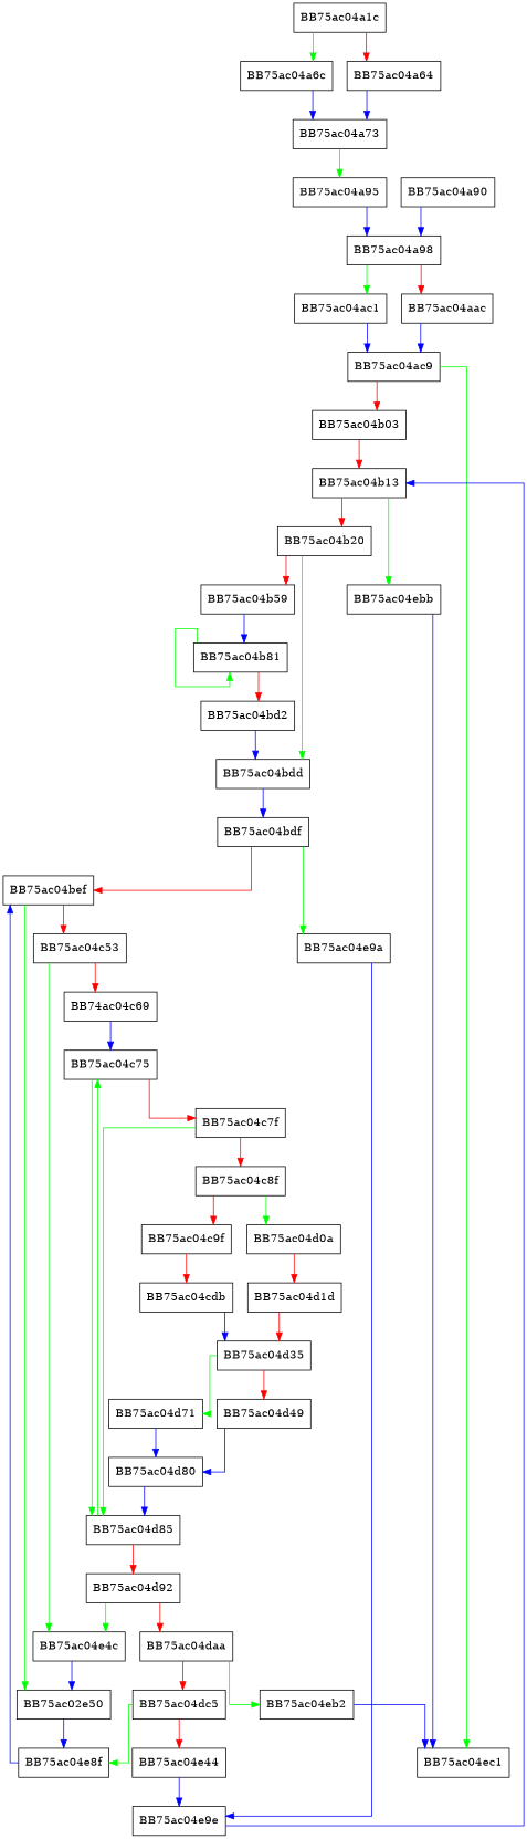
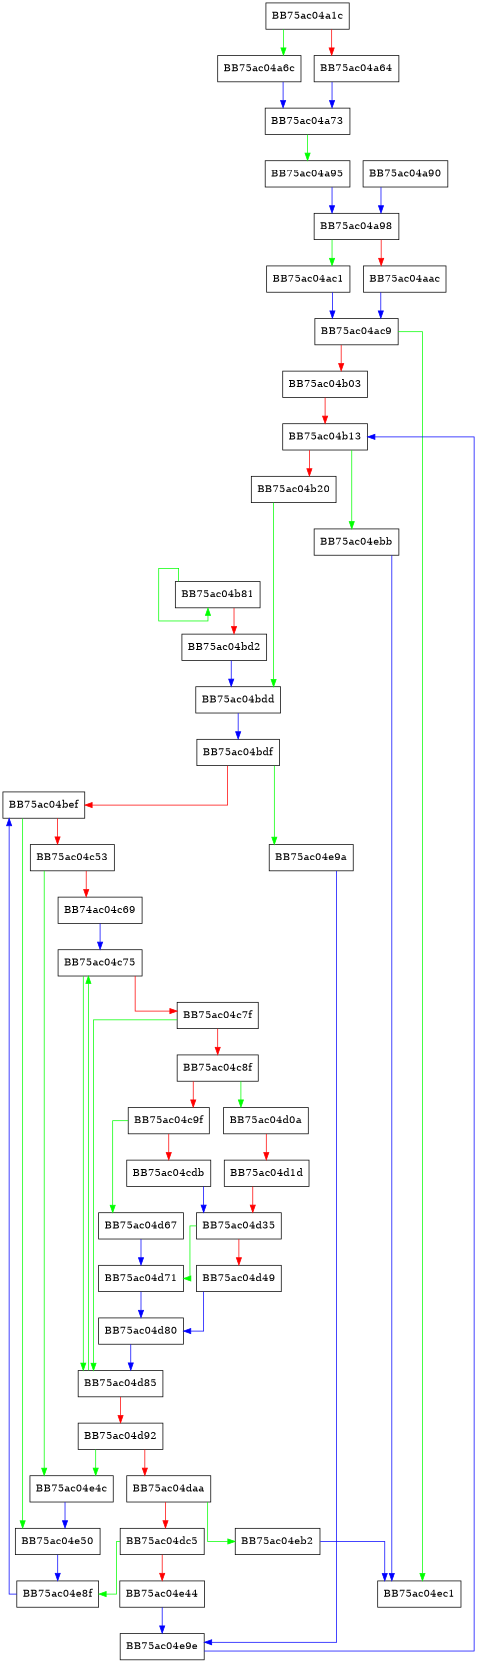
  digraph {
    splines=ortho
    node [shape=box]
    edge [color=blue]
    BB75ac04a1c
    BB75ac04a6c
    BB75ac04a64
    BB75ac04a73
    BB75ac04a95
    BB75ac04a98
    BB75ac04a90
    BB75ac04ac1
    BB75ac04aac
    BB75ac04ac9
    BB75ac04ec1
    BB75ac04b03
    BB75ac04b13
    BB75ac04ebb
    BB75ac04b20
    BB75ac04bdd
-   BB75ac04b59
    BB75ac04bdf
    BB75ac04b81
    BB75ac04e9a
    BB75ac04bef
    BB75ac04bd2
    BB75ac04e9e
-   BB75ac04e50 [label=BB75ac02e50]
+   BB75ac04e50
    BB75ac04c53
    BB75ac04e8f
    BB75ac04e4c
    n28 [label=BB74ac04c69]
    BB75ac04c75
    BB75ac04d85
    BB75ac04c7f
    BB75ac04d92
    BB75ac04c8f
    BB75ac04daa
    BB75ac04d0a
    BB75ac04c9f
    BB75ac04d1d
+   BB75ac04d67
    BB75ac04cdb
    BB75ac04d71
    BB75ac04d35
    BB75ac04d80
    BB75ac04d49
    BB75ac04eb2
    BB75ac04dc5
    BB75ac04e44
    BB75ac04a1c -> BB75ac04a6c [color=green]
    BB75ac04a1c -> BB75ac04a64 [color=red]
    BB75ac04a6c -> BB75ac04a73
    BB75ac04a64 -> BB75ac04a73
    BB75ac04a73 -> BB75ac04a95 [color=green]
    BB75ac04a95 -> BB75ac04a98
    BB75ac04a98 -> BB75ac04ac1 [color=green]
    BB75ac04a98 -> BB75ac04aac [color=red]
    BB75ac04a90 -> BB75ac04a98
    BB75ac04ac1 -> BB75ac04ac9
    BB75ac04aac -> BB75ac04ac9
    BB75ac04ac9 -> BB75ac04ec1 [color=green]
    BB75ac04ac9 -> BB75ac04b03 [color=red]
    BB75ac04b03 -> BB75ac04b13 [color=red]
    BB75ac04b13 -> BB75ac04ebb [color=green]
    BB75ac04b13 -> BB75ac04b20 [color=red]
    BB75ac04ebb -> BB75ac04ec1
    BB75ac04b20 -> BB75ac04bdd [color=green]
-   BB75ac04b20 -> BB75ac04b59 [color=red]
    BB75ac04bdd -> BB75ac04bdf
-   BB75ac04b59 -> BB75ac04b81
    BB75ac04bdf -> BB75ac04e9a [color=green]
    BB75ac04bdf -> BB75ac04bef [color=red]
    BB75ac04b81 -> BB75ac04b81 [color=green]
    BB75ac04b81 -> BB75ac04bd2 [color=red]
    BB75ac04e9a -> BB75ac04e9e
    BB75ac04bef -> BB75ac04e50 [color=green]
    BB75ac04bef -> BB75ac04c53 [color=red]
    BB75ac04bd2 -> BB75ac04bdd
    BB75ac04e9e -> BB75ac04b13
    BB75ac04e50 -> BB75ac04e8f
    BB75ac04c53 -> BB75ac04e4c [color=green]
    BB75ac04c53 -> n28 [color=red]
    BB75ac04e8f -> BB75ac04bef
    BB75ac04e4c -> BB75ac04e50
    n28 -> BB75ac04c75
    BB75ac04c75 -> BB75ac04d85 [color=green]
    BB75ac04c75 -> BB75ac04c7f [color=red]
    BB75ac04d85 -> BB75ac04c75 [color=green]
    BB75ac04d85 -> BB75ac04d92 [color=red]
    BB75ac04c7f -> BB75ac04d85 [color=green]
    BB75ac04c7f -> BB75ac04c8f [color=red]
    BB75ac04d92 -> BB75ac04e4c [color=green]
    BB75ac04d92 -> BB75ac04daa [color=red]
    BB75ac04c8f -> BB75ac04d0a [color=green]
    BB75ac04c8f -> BB75ac04c9f [color=red]
    BB75ac04daa -> BB75ac04eb2 [color=green]
    BB75ac04daa -> BB75ac04dc5 [color=red]
    BB75ac04d0a -> BB75ac04d1d [color=red]
+   BB75ac04c9f -> BB75ac04d67 [color=green]
    BB75ac04c9f -> BB75ac04cdb [color=red]
    BB75ac04d1d -> BB75ac04d35 [color=red]
+   BB75ac04d67 -> BB75ac04d71
    BB75ac04cdb -> BB75ac04d35
    BB75ac04d71 -> BB75ac04d80
    BB75ac04d35 -> BB75ac04d71 [color=green]
    BB75ac04d35 -> BB75ac04d49 [color=red]
    BB75ac04d80 -> BB75ac04d85
    BB75ac04d49 -> BB75ac04d80
    BB75ac04eb2 -> BB75ac04ec1
    BB75ac04dc5 -> BB75ac04e8f [color=green]
    BB75ac04dc5 -> BB75ac04e44 [color=red]
    BB75ac04e44 -> BB75ac04e9e
  }
